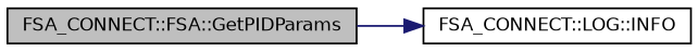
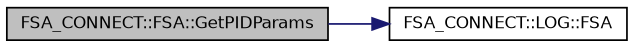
  digraph {
    rankdir=LR
    node [color=black fontname=Helvetica fontsize=10 shape=record style=filled]
    n1 [fillcolor=grey75 fontcolor=black height=0.2 label="FSA_CONNECT::FSA::GetPIDParams" width=0.4]
-   n2 [fillcolor=white height=0.2 label="FSA_CONNECT::LOG::INFO" width=0.4]
+   n2 [fillcolor=white height=0.2 label="FSA_CONNECT::LOG::FSA" width=0.4]
    n1 -> n2 [color=midnightblue fontname=Helvetica fontsize=10 labelfontname=Helvetica labelfontsize=10 style=solid]
  }
